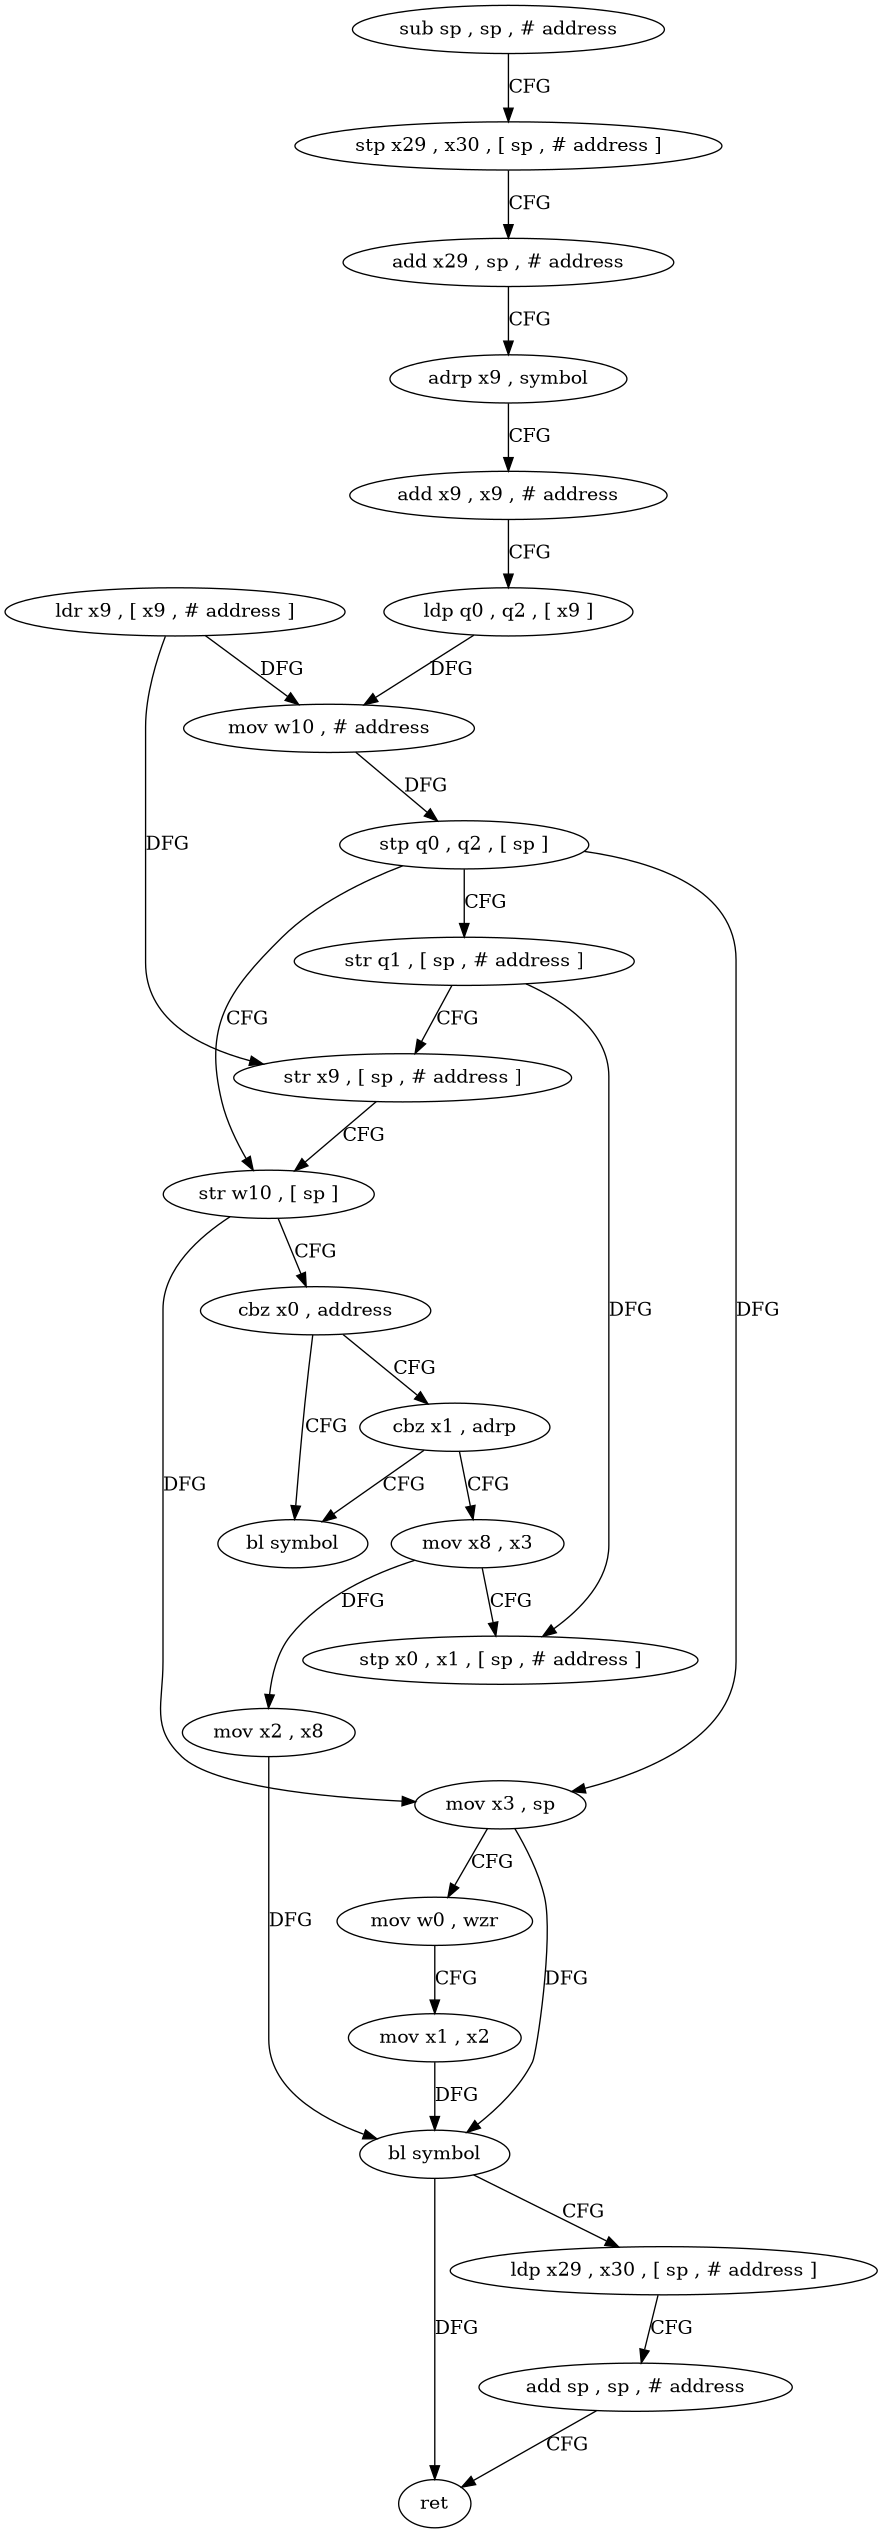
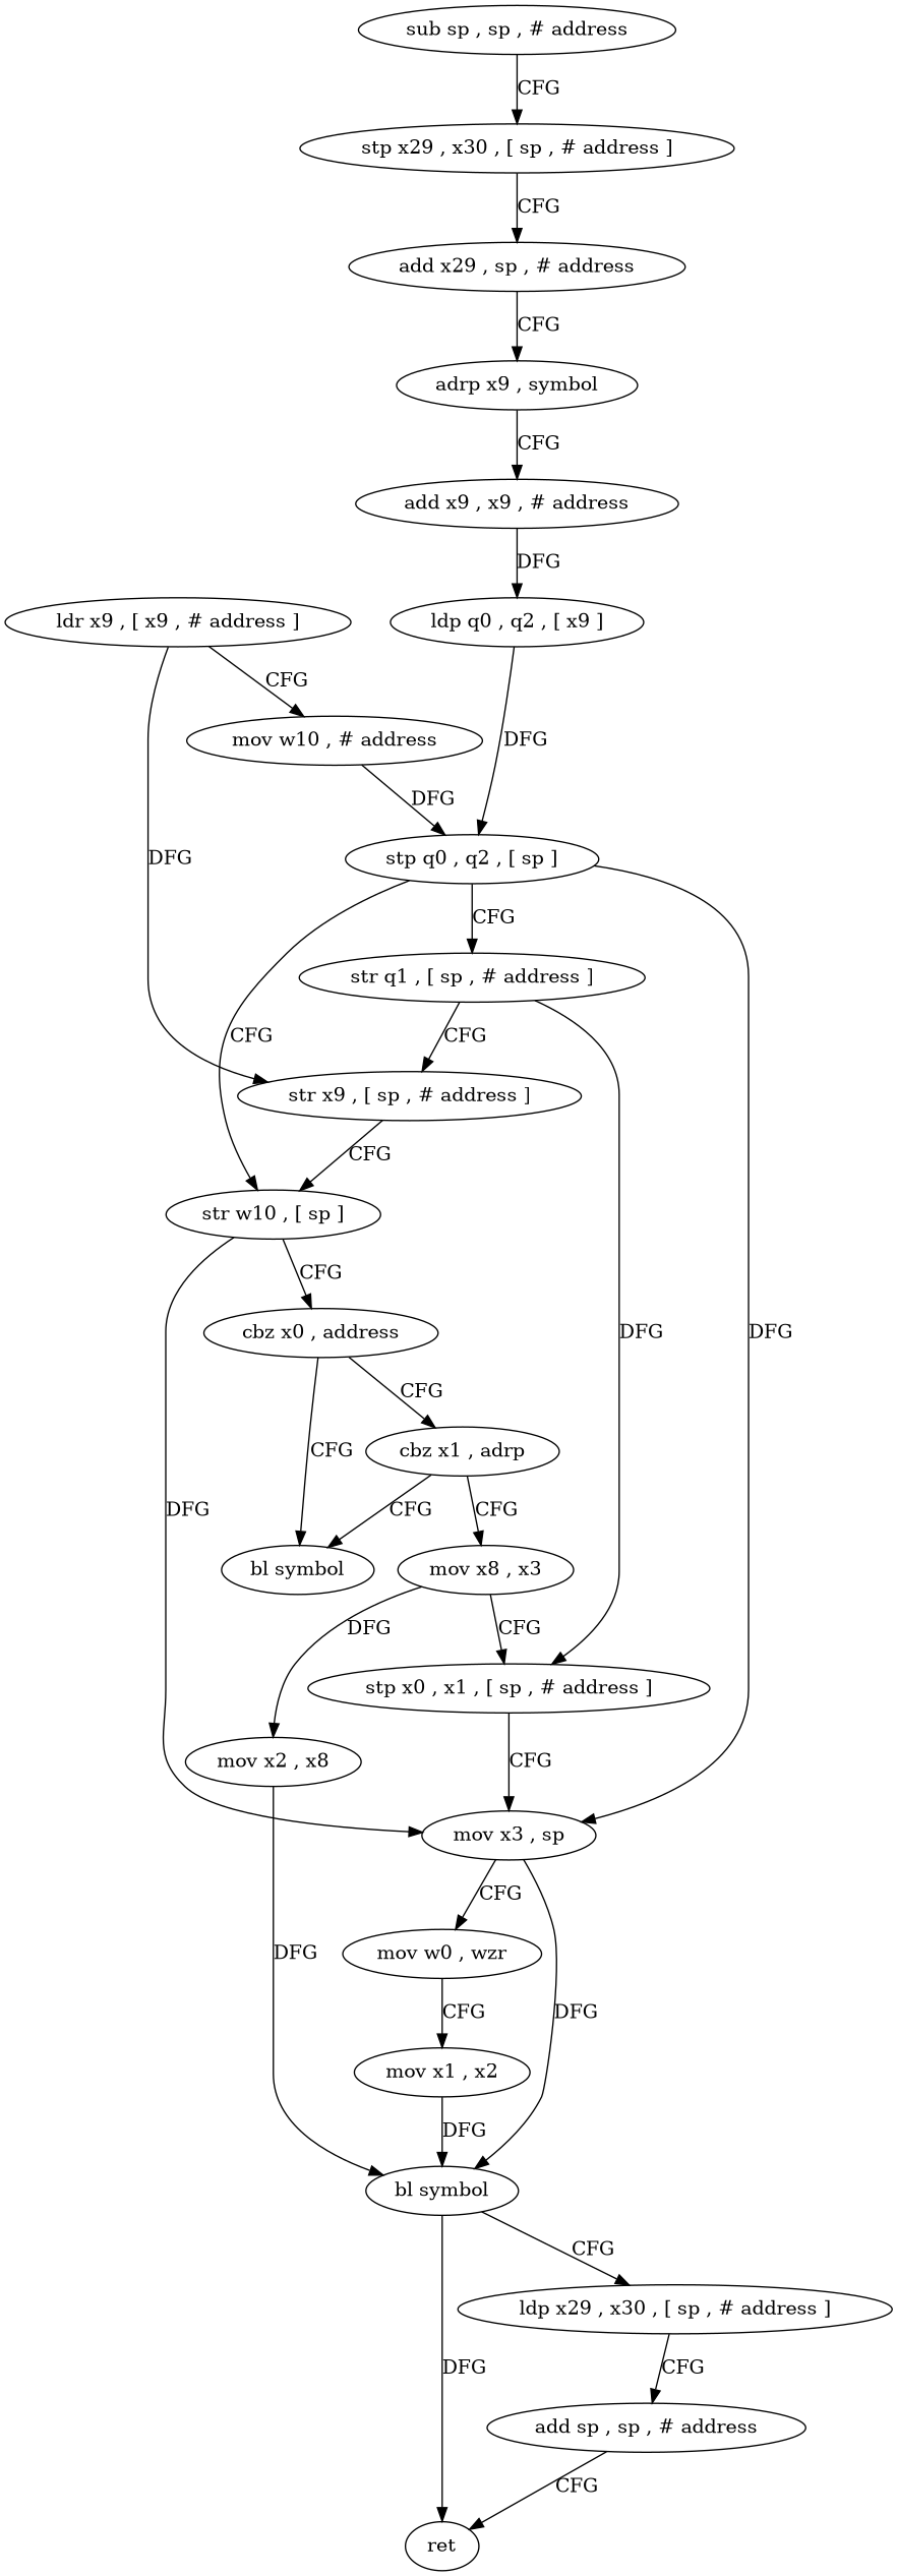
  digraph {
    n1 [label="sub sp , sp , # address"]
    n2 [label="stp x29 , x30 , [ sp , # address ]"]
    n3 [label="add x29 , sp , # address"]
    n4 [label="adrp x9 , symbol"]
    n5 [label="add x9 , x9 , # address"]
    n6 [label="ldp q0 , q2 , [ x9 ]"]
    n7 [label="stp q0 , q2 , [ sp ]"]
    n8 [label="str q1 , [ sp , # address ]"]
    n9 [label="str w10 , [ sp ]"]
    n10 [label="mov x3 , sp"]
    n11 [label="ldr x9 , [ x9 , # address ]"]
    n12 [label="mov w10 , # address"]
    n13 [label="str x9 , [ sp , # address ]"]
    n14 [label="stp x0 , x1 , [ sp , # address ]"]
    n15 [label="cbz x0 , address"]
    n16 [label="mov w0 , wzr"]
    n17 [label="bl symbol"]
    n18 [label="bl symbol"]
    n19 [label="cbz x1 , adrp"]
    n20 [label="mov x8 , x3"]
    n21 [label="mov x2 , x8"]
    n22 [label="mov x1 , x2"]
    n23 [label="ldp x29 , x30 , [ sp , # address ]"]
    n24 [label=ret]
    n25 [label="add sp , sp , # address"]
    n1 -> n2 [label=CFG]
    n2 -> n3 [label=CFG]
    n3 -> n4 [label=CFG]
    n4 -> n5 [label=CFG]
-   n5 -> n6 [label=CFG]
-   n6 -> n12 [label=DFG]
+   n5 -> n6 [label=DFG]
+   n6 -> n7 [label=DFG]
    n7 -> n8 [label=CFG]
    n7 -> n9 [label=CFG]
    n7 -> n10 [label=DFG]
    n8 -> n13 [label=CFG]
    n8 -> n14 [label=DFG]
    n9 -> n10 [label=DFG]
    n9 -> n15 [label=CFG]
    n10 -> n16 [label=CFG]
    n10 -> n17 [label=DFG]
-   n11 -> n12 [label=DFG]
+   n11 -> n12 [label=CFG]
    n11 -> n13 [label=DFG]
    n12 -> n7 [label=DFG]
    n13 -> n9 [label=CFG]
+   n14 -> n10 [label=CFG]
    n15 -> n18 [label=CFG]
    n15 -> n19 [label=CFG]
    n16 -> n22 [label=CFG]
    n17 -> n23 [label=CFG]
    n17 -> n24 [label=DFG]
    n19 -> n18 [label=CFG]
    n19 -> n20 [label=CFG]
    n20 -> n14 [label=CFG]
    n20 -> n21 [label=DFG]
    n21 -> n17 [label=DFG]
    n22 -> n17 [label=DFG]
    n23 -> n25 [label=CFG]
    n25 -> n24 [label=CFG]
  }
